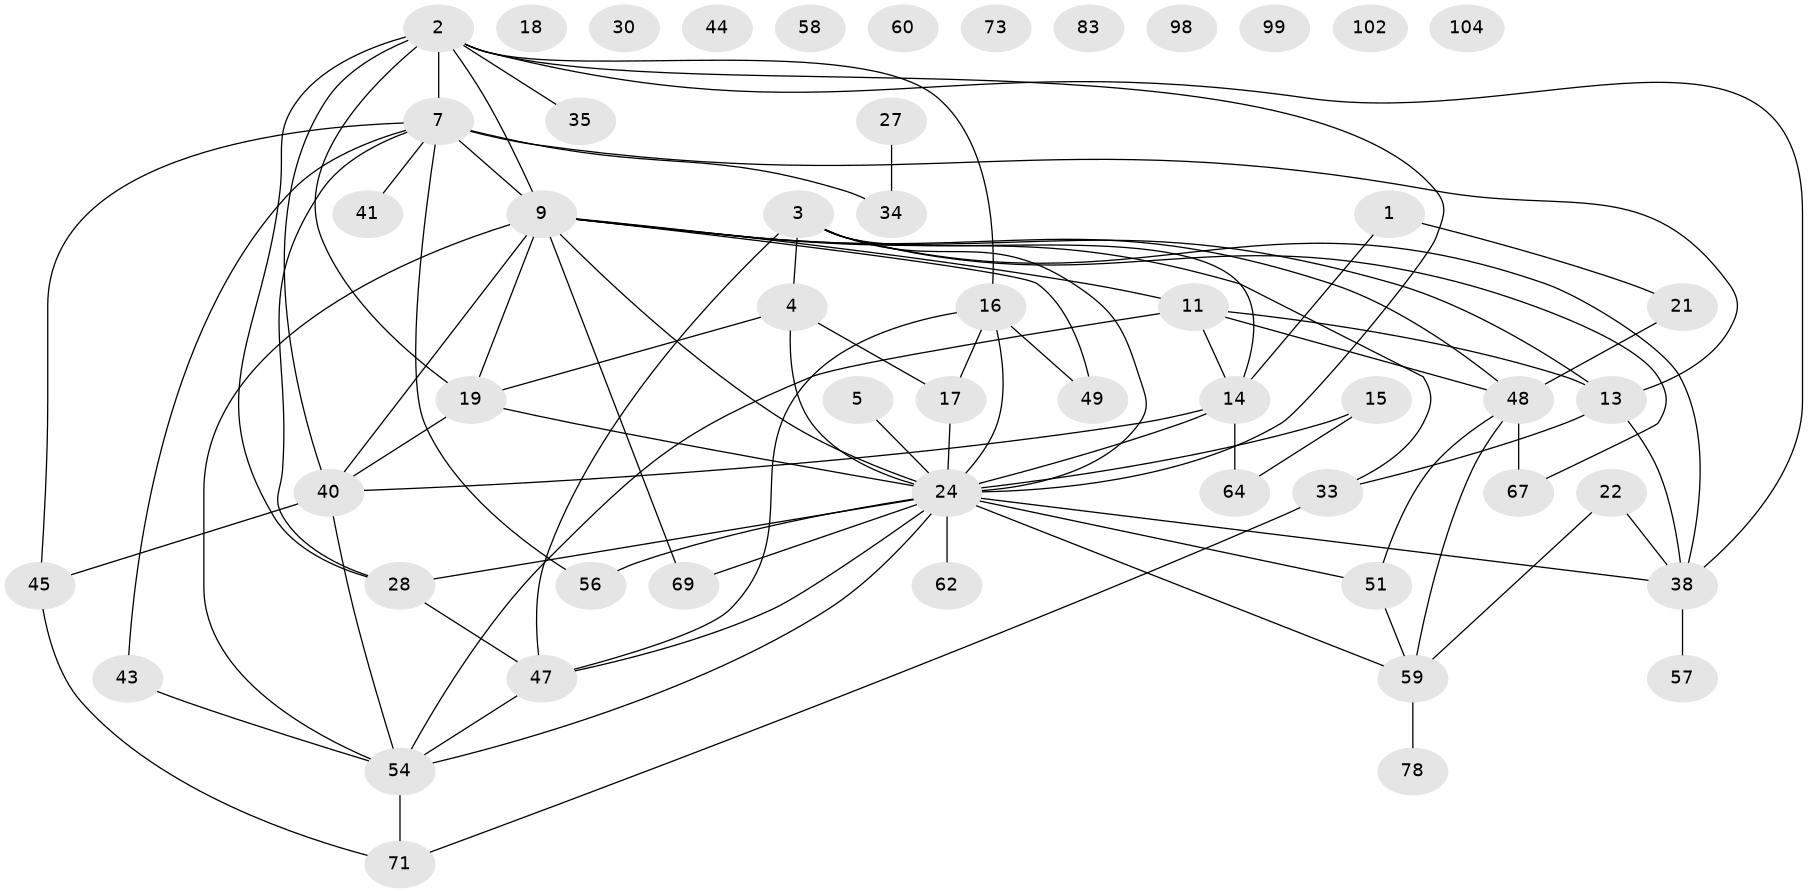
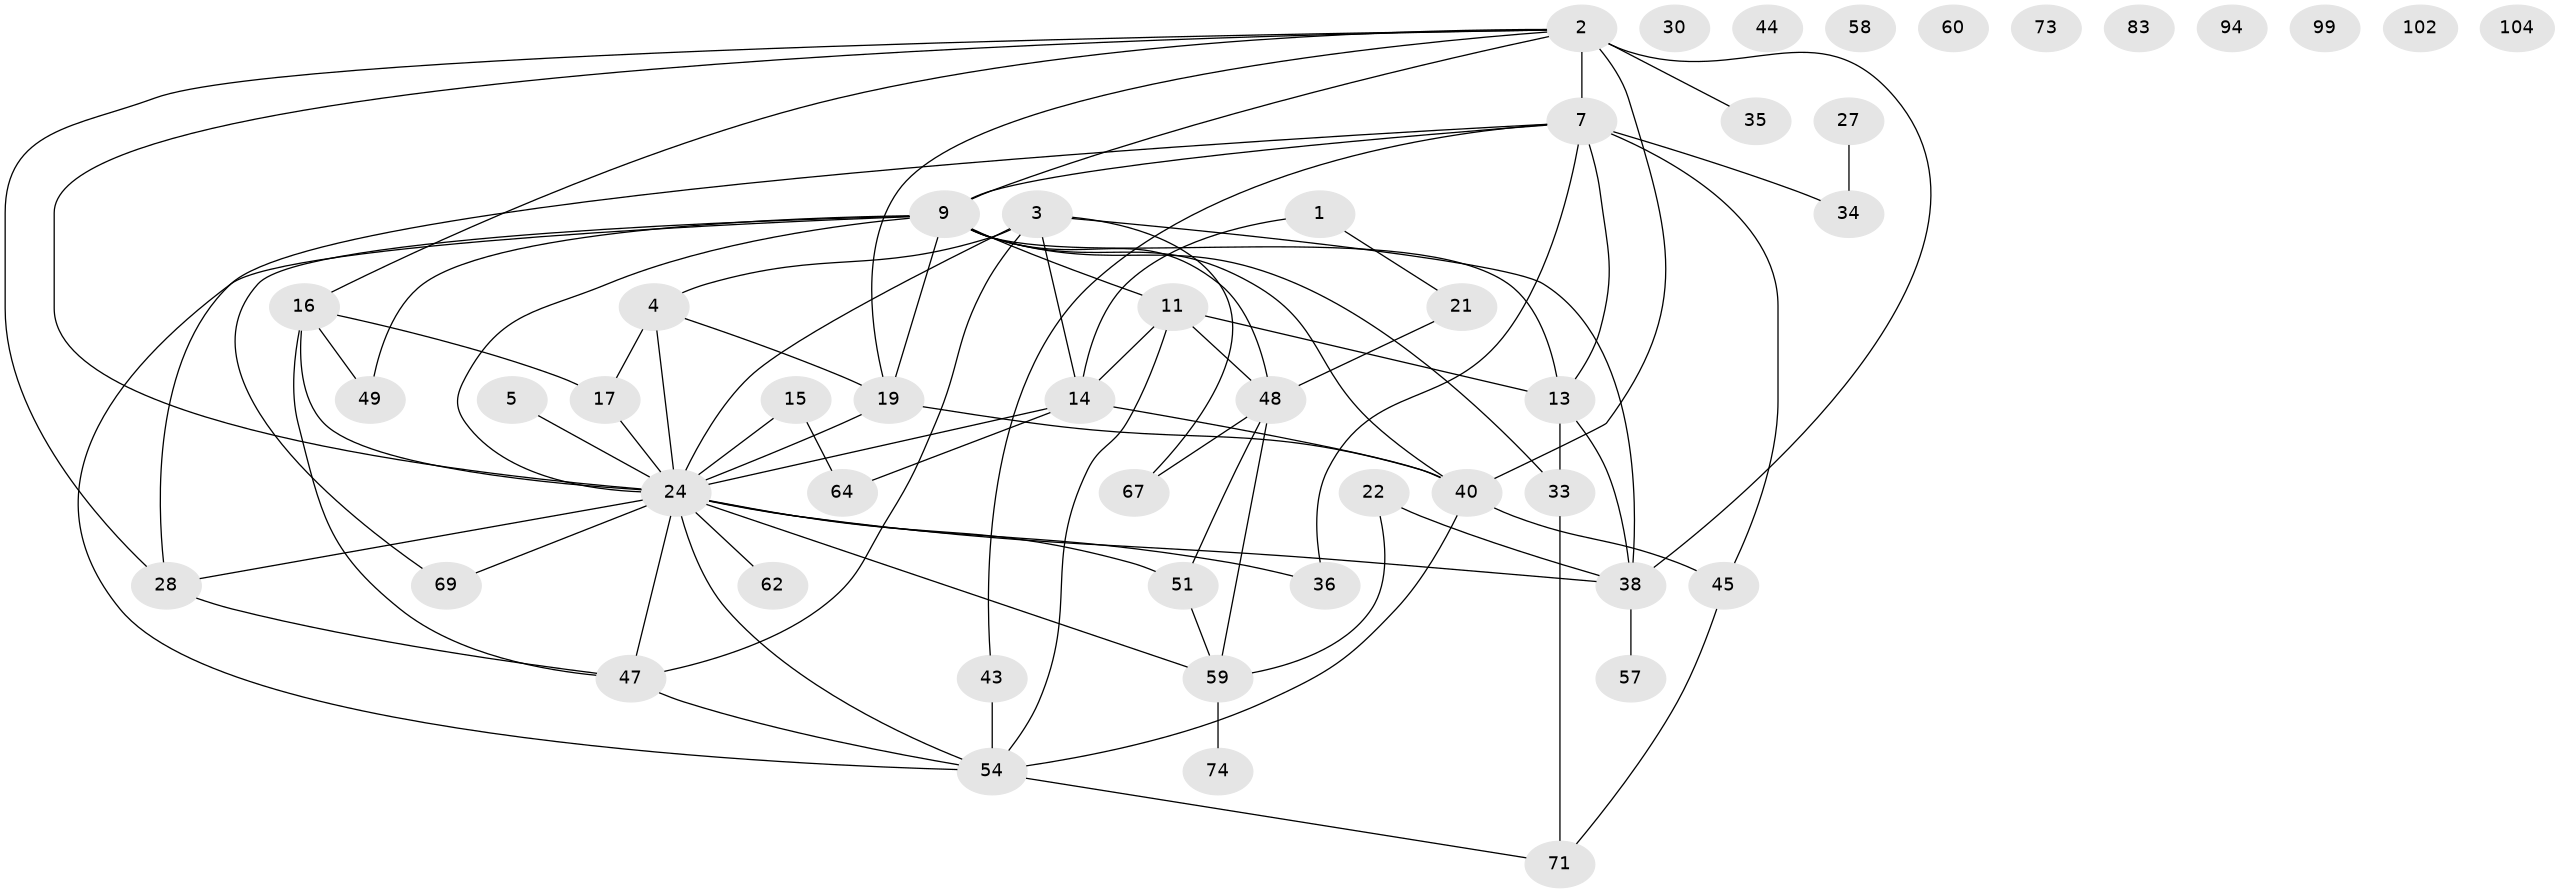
  graph {
    fontname="DejaVu Sans"
    node [color=gray90 fontname="DejaVu Sans" style=filled]
    edge [fontname="DejaVu Sans"]
    1 [super="+25+97"]
    14 [super="+29"]
    21
    24 [super="+42+26+63+33"]
    40 [super="+85+72"]
    64
    48 [super="+55+61+70"]
    2 [super="+52+81"]
    7 [super="+8+53"]
    9 [super="+95+31"]
    16
    19 [super="+66"]
    28
    35
    38
    13 [super="+80"]
    34 [super="+78"]
-   36 [super="+86" label=56]
-   41
+   36 [super="+86"]
    43
    45
    11 [super="+23"]
    n23 [label=33]
    49 [super="+56"]
    54 [super="+82+100"]
    69 [super="+88"]
    47 [super="+65"]
    17 [super="+84+20"]
    59 [super="+75+93+68"]
    51
    62
    57 [super="+94"]
    3 [super="+6+79"]
    4 [super="+10"]
    67
    5
    71 [super="+89"]
-   74 [label=78]
+   74
    15
-   18
    22
    27 [super="+87"]
    30
    44
    58
    60
    73
    83
-   98
+   98 [label=94]
    99
    102
    104
    1 -- 14
    1 -- 21
    14 -- 24
    14 -- 40
    14 -- 64
    21 -- 48
    24 -- 28
    24 -- 38
    24 -- 36
    24 -- 54
    24 -- 69
    24 -- 47
    24 -- 59
    24 -- 51
    24 -- 62
    40 -- 45
    40 -- 54
    48 -- 59
    48 -- 51
    48 -- 67
    2 -- 24
    2 -- 40 [weight=2]
    2 -- 7 [weight=3]
    2 -- 9
    2 -- 16
    2 -- 19
    2 -- 28
    2 -- 35
    2 -- 38
    7 -- 9
    7 -- 28
    7 -- 13
    7 -- 34 [weight=2]
    7 -- 36
-   7 -- 41
    7 -- 43
    7 -- 45
    9 -- 24
    9 -- 40 [weight=2]
    9 -- 48
    9 -- 19
    9 -- 13
    9 -- 11
    9 -- n23
    9 -- 49
    9 -- 54
    9 -- 69
    16 -- 24 [weight=2]
    16 -- 49
    16 -- 47
    16 -- 17
    19 -- 24
    19 -- 40
    28 -- 47
    38 -- 57
    13 -- 38
    13 -- n23
    43 -- 54
    45 -- 71
    11 -- 14
    11 -- 48
    11 -- 13
    11 -- 54
    n23 -- 71
    54 -- 71
    47 -- 54
    17 -- 24
    59 -- 74
    51 -- 59
    3 -- 14
    3 -- 24
    3 -- 38
    3 -- 47
    3 -- 4
    3 -- 67
    4 -- 24 [weight=2]
    4 -- 19
    4 -- 17 [weight=2]
    5 -- 24
    15 -- 24
    15 -- 64
    22 -- 38
    22 -- 59
    27 -- 34
  }
